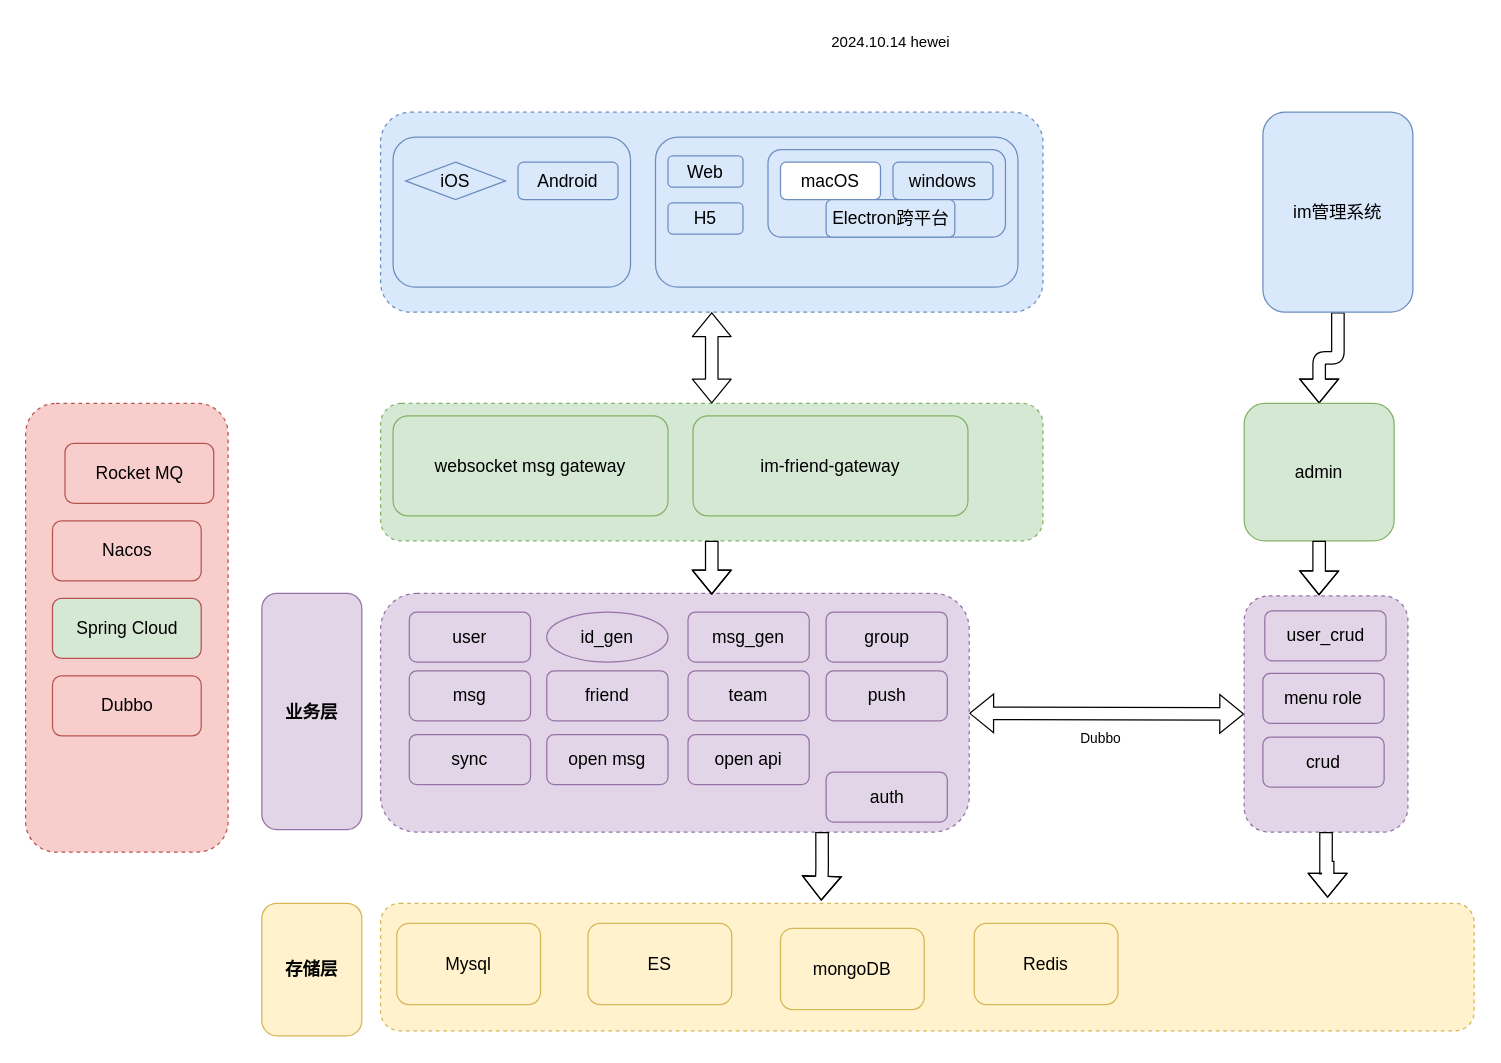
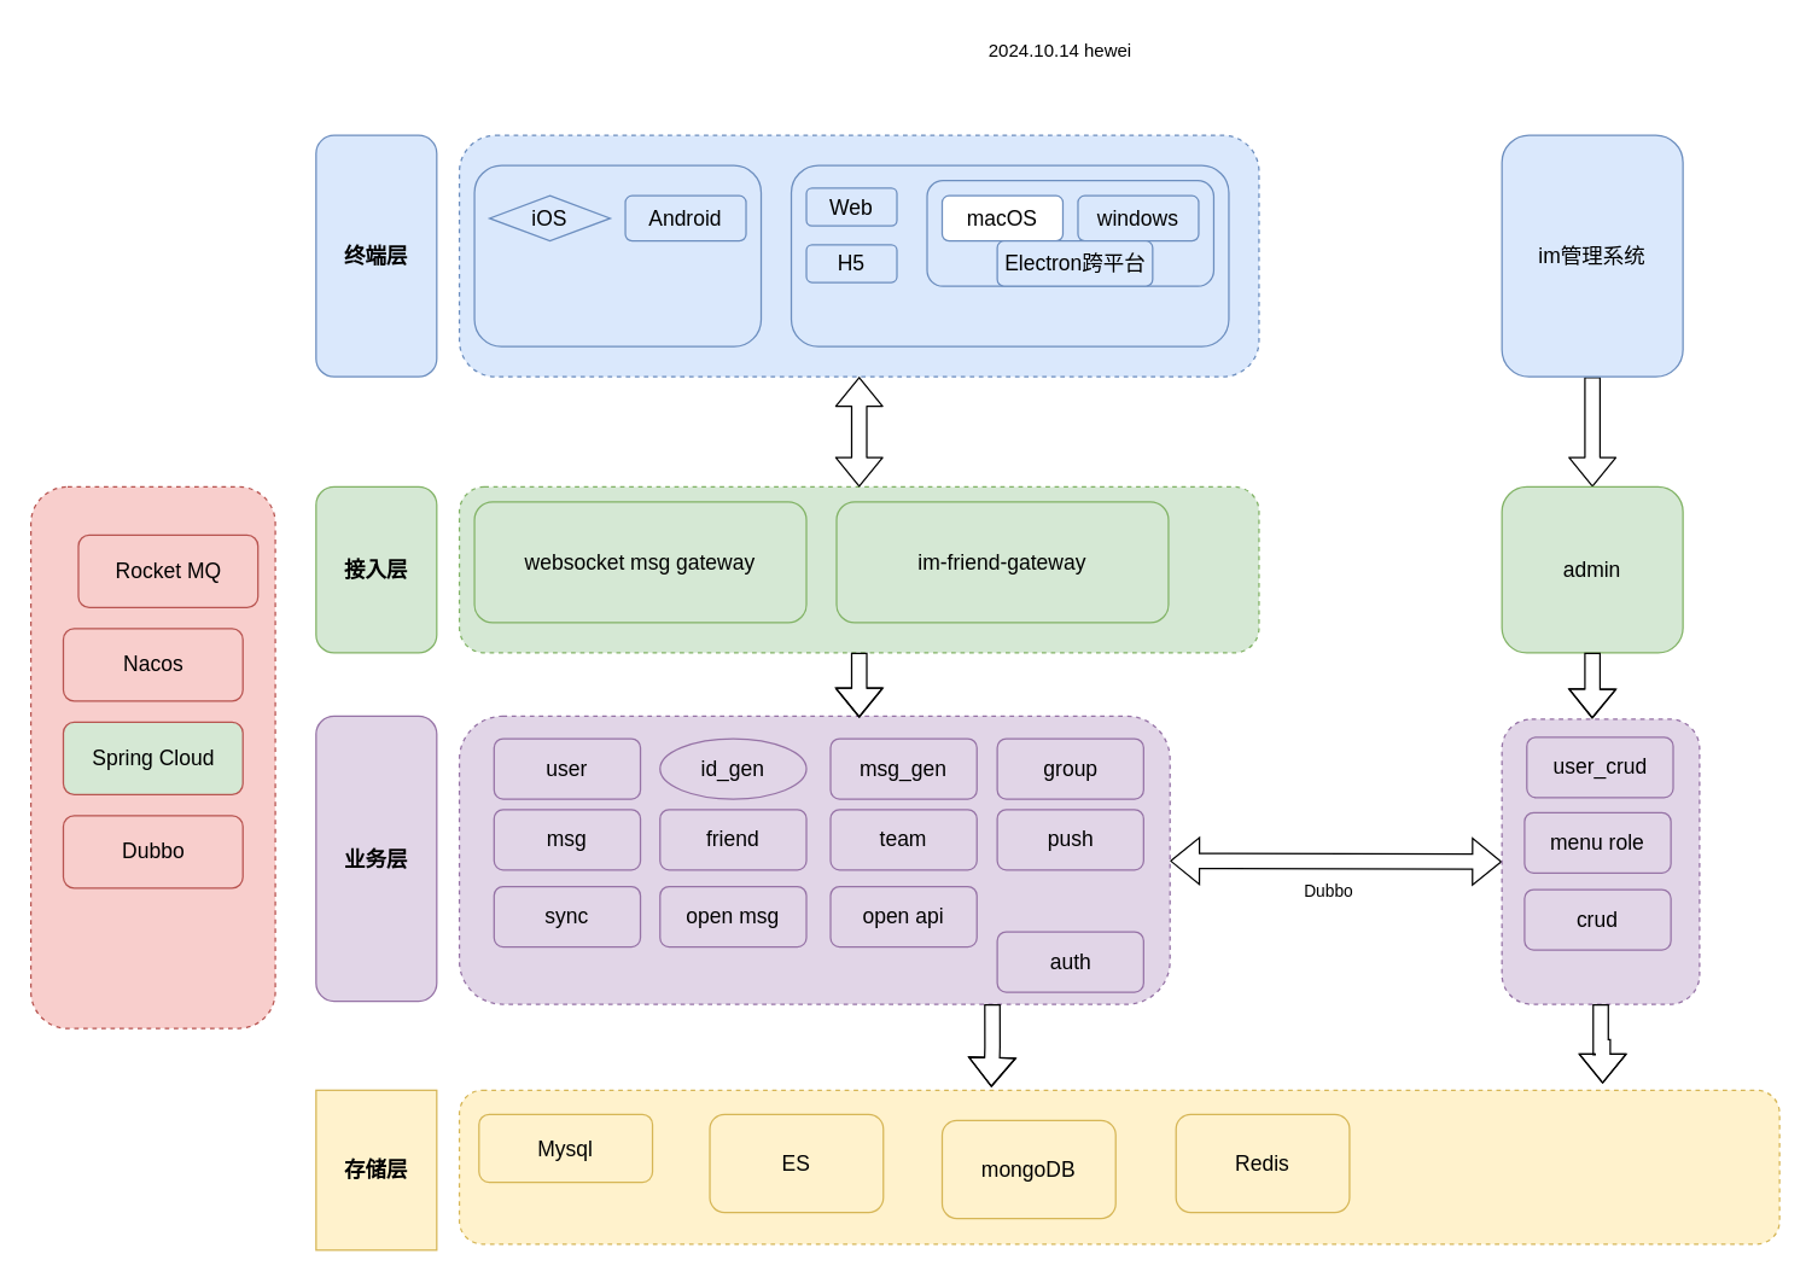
  <mxCell id="0" />
  <mxCell id="1" parent="0" />
  <mxCell id="2" value="" style="rounded=1;whiteSpace=wrap;html=1;fillColor=#dae8fc;dashed=1;strokeColor=#6c8ebf;" parent="1" vertex="1"><mxGeometry x="304" y="89" width="530" height="160" as="geometry" /></mxCell>
  <mxCell id="3" value="" style="rounded=1;whiteSpace=wrap;html=1;fillColor=#d5e8d4;dashed=1;strokeColor=#82b366;" parent="1" vertex="1"><mxGeometry x="304" y="322" width="530" height="110" as="geometry" /></mxCell>
  <mxCell id="4" value="" style="rounded=1;whiteSpace=wrap;html=1;fillColor=#fff2cc;dashed=1;strokeColor=#d6b656;" parent="1" vertex="1"><mxGeometry x="304" y="722" width="875" height="102" as="geometry" /></mxCell>
  <mxCell id="5" value="" style="rounded=0;orthogonalLoop=1;jettySize=auto;html=1;entryX=0;entryY=0.5;entryDx=0;entryDy=0;startArrow=classicThin;startFill=1;strokeColor=default;shape=flexArrow;" parent="1" source="7" target="47" edge="1"><mxGeometry relative="1" as="geometry"><mxPoint x="850" y="568.5" as="targetPoint" /></mxGeometry></mxCell>
  <mxCell id="6" value="Dubbo" style="edgeLabel;html=1;align=center;verticalAlign=middle;resizable=0;points=[];" parent="5" vertex="1" connectable="0"><mxGeometry x="-0.055" y="-7" relative="1" as="geometry"><mxPoint x="1" y="12" as="offset" /></mxGeometry></mxCell>
  <mxCell id="7" value="" style="rounded=1;whiteSpace=wrap;html=1;fillColor=#e1d5e7;dashed=1;strokeColor=#9673a6;" parent="1" vertex="1"><mxGeometry x="304" y="474" width="471" height="191" as="geometry" /></mxCell>
  <mxCell id="8" value="" style="whiteSpace=wrap;html=1;fontSize=14;rounded=1;dashed=1;fillColor=#f8cecc;strokeColor=#b85450;" parent="1" vertex="1"><mxGeometry x="20" y="322" width="162" height="359" as="geometry" /></mxCell>
  <mxCell id="9" value="" style="whiteSpace=wrap;html=1;strokeColor=#6c8ebf;fillColor=#dae8fc;fontSize=14;rounded=1;" parent="1" vertex="1"><mxGeometry x="314" y="109" width="190" height="120" as="geometry" /></mxCell>
  <mxCell id="10" value="" style="whiteSpace=wrap;html=1;strokeColor=#6c8ebf;fillColor=#dae8fc;fontSize=14;rounded=1;" parent="1" vertex="1"><mxGeometry x="614" y="119" width="190" height="70" as="geometry" /></mxCell>
  <mxCell id="11" value="" style="whiteSpace=wrap;html=1;strokeColor=#6c8ebf;fillColor=none;fontSize=14;rounded=1;" parent="1" vertex="1"><mxGeometry x="524" y="109" width="290" height="120" as="geometry" /></mxCell>
  <mxCell id="12" value="iOS" style="rhombus;whiteSpace=wrap;html=1;fontSize=14;fillColor=#dae8fc;strokeColor=#6c8ebf;" parent="1" vertex="1"><mxGeometry x="324" y="129" width="80" height="30" as="geometry" /></mxCell>
  <mxCell id="13" value="Android" style="rounded=1;whiteSpace=wrap;html=1;fontSize=14;fillColor=#dae8fc;strokeColor=#6c8ebf;" parent="1" vertex="1"><mxGeometry x="414" y="129" width="80" height="30" as="geometry" /></mxCell>
  <mxCell id="14" value="macOS" style="rounded=1;whiteSpace=wrap;html=1;fontSize=14;fillColor=#ffffff;strokeColor=#6c8ebf;" parent="1" vertex="1"><mxGeometry x="624" y="129" width="80" height="30" as="geometry" /></mxCell>
  <mxCell id="15" value="windows" style="rounded=1;whiteSpace=wrap;html=1;fontSize=14;fillColor=#dae8fc;strokeColor=#6c8ebf;" parent="1" vertex="1"><mxGeometry x="714" y="129" width="80" height="30" as="geometry" /></mxCell>
  <mxCell id="16" value="Electron跨平台" style="rounded=1;whiteSpace=wrap;html=1;fillColor=#dae8fc;strokeColor=#6c8ebf;fontSize=14;" parent="1" vertex="1"><mxGeometry x="660.5" y="159" width="103" height="30" as="geometry" /></mxCell>
  <mxCell id="17" value="Web" style="rounded=1;whiteSpace=wrap;html=1;fontSize=14;fillColor=#dae8fc;strokeColor=#6c8ebf;" parent="1" vertex="1"><mxGeometry x="534" y="124" width="60" height="25" as="geometry" /></mxCell>
  <mxCell id="18" value="H5" style="rounded=1;whiteSpace=wrap;html=1;fontSize=14;fillColor=#dae8fc;strokeColor=#6c8ebf;" parent="1" vertex="1"><mxGeometry x="534" y="161.5" width="60" height="25" as="geometry" /></mxCell>
+ <mxCell id="19" value="终端层" style="whiteSpace=wrap;html=1;strokeColor=#6c8ebf;fillColor=#dae8fc;fontSize=14;rounded=1;fontStyle=1" parent="1" vertex="1"><mxGeometry x="209" y="89" width="80" height="160" as="geometry" /></mxCell>
  <mxCell id="20" value="" style="edgeStyle=orthogonalEdgeStyle;rounded=1;orthogonalLoop=1;jettySize=auto;html=1;shape=flexArrow;" parent="1" source="21" target="25" edge="1"><mxGeometry relative="1" as="geometry" /></mxCell>
- <mxCell id="21" value="im管理系统" style="rounded=1;whiteSpace=wrap;html=1;fontSize=14;fillColor=#dae8fc;strokeColor=#6c8ebf;" parent="1" vertex="1"><mxGeometry x="1010" y="89" width="120" height="160" as="geometry" /></mxCell>
+ <mxCell id="21" value="im管理系统" style="rounded=1;whiteSpace=wrap;html=1;fontSize=14;fillColor=#dae8fc;strokeColor=#6c8ebf;" parent="1" vertex="1"><mxGeometry x="995" y="89" width="120" height="160" as="geometry" /></mxCell>
+ <mxCell id="22" value="接入层" style="whiteSpace=wrap;html=1;strokeColor=#82b366;fillColor=#d5e8d4;fontSize=14;rounded=1;fontStyle=1" parent="1" vertex="1"><mxGeometry x="209" y="322" width="80" height="110" as="geometry" /></mxCell>
  <mxCell id="23" value="websocket msg gateway" style="rounded=1;whiteSpace=wrap;html=1;fontSize=14;fillColor=#d5e8d4;strokeColor=#82b366;" parent="1" vertex="1"><mxGeometry x="314" y="332" width="220" height="80" as="geometry" /></mxCell>
  <mxCell id="24" value="im-friend-gateway" style="rounded=1;whiteSpace=wrap;html=1;fontSize=14;fillColor=#d5e8d4;strokeColor=#82b366;" parent="1" vertex="1"><mxGeometry x="554" y="332" width="220" height="80" as="geometry" /></mxCell>
  <mxCell id="25" value="admin" style="rounded=1;whiteSpace=wrap;html=1;fontSize=14;fillColor=#d5e8d4;strokeColor=#82b366;" parent="1" vertex="1"><mxGeometry x="995" y="322" width="120" height="110" as="geometry" /></mxCell>
  <mxCell id="26" value="" style="edgeStyle=orthogonalEdgeStyle;rounded=1;orthogonalLoop=1;jettySize=auto;html=1;startArrow=classic;startFill=1;shape=flexArrow;" parent="1" source="2" target="3" edge="1"><mxGeometry relative="1" as="geometry" /></mxCell>
  <mxCell id="27" value="" style="edgeStyle=orthogonalEdgeStyle;rounded=0;orthogonalLoop=1;jettySize=auto;html=1;shape=flexArrow;" parent="1" source="3" edge="1"><mxGeometry relative="1" as="geometry"><mxPoint x="569" y="475" as="targetPoint" /></mxGeometry></mxCell>
  <mxCell id="28" value="业务层" style="whiteSpace=wrap;html=1;strokeColor=#9673a6;fillColor=#e1d5e7;fontSize=14;rounded=1;fontStyle=1" parent="1" vertex="1"><mxGeometry x="209" y="474" width="80" height="189" as="geometry" /></mxCell>
  <mxCell id="29" value="user" style="rounded=1;whiteSpace=wrap;html=1;fontSize=14;fillColor=#e1d5e7;strokeColor=#9673a6;" parent="1" vertex="1"><mxGeometry x="327" y="489" width="97" height="40" as="geometry" /></mxCell>
  <mxCell id="30" value="Rocket&amp;nbsp;&lt;span style=&quot;background-color: initial;&quot;&gt;MQ&lt;/span&gt;" style="whiteSpace=wrap;html=1;strokeColor=#b85450;fillColor=#f8cecc;fontSize=14;rounded=1;" parent="1" vertex="1"><mxGeometry x="51.5" y="354" width="119" height="48" as="geometry" /></mxCell>
  <mxCell id="31" value="Nacos" style="whiteSpace=wrap;html=1;strokeColor=#b85450;fillColor=#f8cecc;fontSize=14;rounded=1;" parent="1" vertex="1"><mxGeometry x="41.5" y="416" width="119" height="48" as="geometry" /></mxCell>
  <mxCell id="32" value="Spring Cloud" style="whiteSpace=wrap;html=1;strokeColor=#b85450;fillColor=#d5e8d4;fontSize=14;rounded=1;" parent="1" vertex="1"><mxGeometry x="41.5" y="478" width="119" height="48" as="geometry" /></mxCell>
  <mxCell id="33" value="Dubbo" style="whiteSpace=wrap;html=1;strokeColor=#b85450;fillColor=#f8cecc;fontSize=14;rounded=1;" parent="1" vertex="1"><mxGeometry x="41.5" y="540" width="119" height="48" as="geometry" /></mxCell>
  <mxCell id="34" value="id_gen" style="ellipse;whiteSpace=wrap;html=1;fontSize=14;fillColor=#e1d5e7;strokeColor=#9673a6;" parent="1" vertex="1"><mxGeometry x="437" y="489" width="97" height="40" as="geometry" /></mxCell>
  <mxCell id="35" value="msg_gen" style="rounded=1;whiteSpace=wrap;html=1;fontSize=14;fillColor=#e1d5e7;strokeColor=#9673a6;" parent="1" vertex="1"><mxGeometry x="550" y="489" width="97" height="40" as="geometry" /></mxCell>
  <mxCell id="36" value="msg" style="rounded=1;whiteSpace=wrap;html=1;fontSize=14;fillColor=#e1d5e7;strokeColor=#9673a6;" parent="1" vertex="1"><mxGeometry x="327" y="536" width="97" height="40" as="geometry" /></mxCell>
  <mxCell id="37" value="friend" style="rounded=1;whiteSpace=wrap;html=1;fontSize=14;fillColor=#e1d5e7;strokeColor=#9673a6;" parent="1" vertex="1"><mxGeometry x="437" y="536" width="97" height="40" as="geometry" /></mxCell>
  <mxCell id="38" value="team" style="rounded=1;whiteSpace=wrap;html=1;fontSize=14;fillColor=#e1d5e7;strokeColor=#9673a6;" parent="1" vertex="1"><mxGeometry x="550" y="536" width="97" height="40" as="geometry" /></mxCell>
  <mxCell id="39" value="group" style="rounded=1;whiteSpace=wrap;html=1;fontSize=14;fillColor=#e1d5e7;strokeColor=#9673a6;" parent="1" vertex="1"><mxGeometry x="660.5" y="489" width="97" height="40" as="geometry" /></mxCell>
  <mxCell id="40" value="push" style="rounded=1;whiteSpace=wrap;html=1;fontSize=14;fillColor=#e1d5e7;strokeColor=#9673a6;" parent="1" vertex="1"><mxGeometry x="660.5" y="536" width="97" height="40" as="geometry" /></mxCell>
  <mxCell id="41" value="sync" style="rounded=1;whiteSpace=wrap;html=1;fontSize=14;fillColor=#e1d5e7;strokeColor=#9673a6;" parent="1" vertex="1"><mxGeometry x="327" y="587" width="97" height="40" as="geometry" /></mxCell>
  <mxCell id="42" value="open msg" style="rounded=1;whiteSpace=wrap;html=1;fontSize=14;fillColor=#e1d5e7;strokeColor=#9673a6;" parent="1" vertex="1"><mxGeometry x="437" y="587" width="97" height="40" as="geometry" /></mxCell>
- <mxCell id="43" value="存储层" style="whiteSpace=wrap;html=1;strokeColor=#d6b656;fillColor=#fff2cc;fontSize=14;rounded=1;fontStyle=1" parent="1" vertex="1"><mxGeometry x="209" y="722" width="80" height="106" as="geometry" /></mxCell>
- <mxCell id="44" value="Mysql" style="rounded=1;whiteSpace=wrap;html=1;fontSize=14;fillColor=#fff2cc;strokeColor=#d6b656;" parent="1" vertex="1"><mxGeometry x="317" y="738" width="115" height="65" as="geometry" /></mxCell>
+ <mxCell id="43" value="存储层" style="whiteSpace=wrap;html=1;strokeColor=#d6b656;fillColor=#fff2cc;fontSize=14;fontStyle=1;rounded=0;" parent="1" vertex="1"><mxGeometry x="209" y="722" width="80" height="106" as="geometry" /></mxCell>
+ <mxCell id="44" value="Mysql" style="rounded=1;whiteSpace=wrap;html=1;fontSize=14;fillColor=#fff2cc;strokeColor=#d6b656;" parent="1" vertex="1"><mxGeometry x="317" y="738" width="115" height="45" as="geometry" /></mxCell>
  <mxCell id="45" value="ES" style="rounded=1;whiteSpace=wrap;html=1;fontSize=14;fillColor=#fff2cc;strokeColor=#d6b656;" parent="1" vertex="1"><mxGeometry x="470" y="738" width="115" height="65" as="geometry" /></mxCell>
  <mxCell id="46" value="mongoDB" style="rounded=1;whiteSpace=wrap;html=1;fontSize=14;fillColor=#fff2cc;strokeColor=#d6b656;" parent="1" vertex="1"><mxGeometry x="624" y="742" width="115" height="65" as="geometry" /></mxCell>
  <mxCell id="47" value="" style="rounded=1;whiteSpace=wrap;html=1;fillColor=#e1d5e7;dashed=1;strokeColor=#9673a6;" parent="1" vertex="1"><mxGeometry x="995" y="476" width="131" height="189" as="geometry" /></mxCell>
  <mxCell id="48" value="user_crud" style="rounded=1;whiteSpace=wrap;html=1;fontSize=14;fillColor=#e1d5e7;strokeColor=#9673a6;" parent="1" vertex="1"><mxGeometry x="1011.5" y="488" width="97" height="40" as="geometry" /></mxCell>
  <mxCell id="49" value="menu role" style="rounded=1;whiteSpace=wrap;html=1;fontSize=14;fillColor=#e1d5e7;strokeColor=#9673a6;" parent="1" vertex="1"><mxGeometry x="1010" y="538" width="97" height="40" as="geometry" /></mxCell>
  <mxCell id="50" value="crud" style="rounded=1;whiteSpace=wrap;html=1;fontSize=14;fillColor=#e1d5e7;strokeColor=#9673a6;" parent="1" vertex="1"><mxGeometry x="1010" y="589" width="97" height="40" as="geometry" /></mxCell>
  <mxCell id="51" style="edgeStyle=orthogonalEdgeStyle;rounded=0;orthogonalLoop=1;jettySize=auto;html=1;exitX=0.5;exitY=1;exitDx=0;exitDy=0;entryX=0.457;entryY=-0.002;entryDx=0;entryDy=0;entryPerimeter=0;shape=flexArrow;" parent="1" source="25" target="47" edge="1"><mxGeometry relative="1" as="geometry" /></mxCell>
  <mxCell id="52" style="edgeStyle=orthogonalEdgeStyle;rounded=0;orthogonalLoop=1;jettySize=auto;html=1;exitX=0.75;exitY=1;exitDx=0;exitDy=0;entryX=0.403;entryY=-0.021;entryDx=0;entryDy=0;entryPerimeter=0;shape=flexArrow;" parent="1" source="7" target="4" edge="1"><mxGeometry relative="1" as="geometry" /></mxCell>
  <mxCell id="53" style="edgeStyle=orthogonalEdgeStyle;rounded=0;orthogonalLoop=1;jettySize=auto;html=1;exitX=0.5;exitY=1;exitDx=0;exitDy=0;entryX=0.866;entryY=-0.044;entryDx=0;entryDy=0;entryPerimeter=0;shape=flexArrow;" parent="1" source="47" target="4" edge="1"><mxGeometry relative="1" as="geometry" /></mxCell>
- <mxCell id="54" value="2024.10.14 hewei" style="text;html=1;align=center;verticalAlign=middle;resizable=0;points=[];autosize=1;strokeColor=none;fillColor=none;" parent="1" vertex="1"><mxGeometry x="655.5" y="20" width="113" height="26" as="geometry" /></mxCell>
+ <mxCell id="54" value="2024.10.14 hewei" style="text;html=1;align=center;verticalAlign=middle;resizable=0;points=[];autosize=1;strokeColor=none;fillColor=none;" parent="1" vertex="1"><mxGeometry x="645.5" y="20" width="113" height="26" as="geometry" /></mxCell>
  <mxCell id="55" value="open api" style="rounded=1;whiteSpace=wrap;html=1;fontSize=14;fillColor=#e1d5e7;strokeColor=#9673a6;" parent="1" vertex="1"><mxGeometry x="550" y="587" width="97" height="40" as="geometry" /></mxCell>
  <mxCell id="56" value="auth" style="rounded=1;whiteSpace=wrap;html=1;fontSize=14;fillColor=#e1d5e7;strokeColor=#9673a6;" parent="1" vertex="1"><mxGeometry x="660.5" y="617" width="97" height="40" as="geometry" /></mxCell>
  <mxCell id="57" value="Redis" style="rounded=1;whiteSpace=wrap;html=1;fontSize=14;fillColor=#fff2cc;strokeColor=#d6b656;" parent="1" vertex="1"><mxGeometry x="779" y="738" width="115" height="65" as="geometry" /></mxCell>
